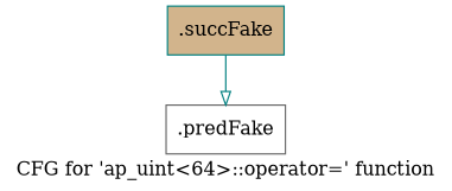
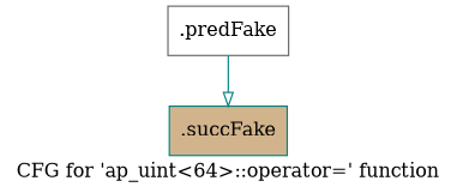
  digraph {
    label="CFG for 'ap_uint\<64\>::operator=' function"
    node [shape=record style=filled]
    n1 [label="{.predFake}" fillcolor=white color=gray40]
    n2 [filename="/mnt/xilinx/Vitis_HLS/2021.2/include/ap_int.h" label="{.succFake}" linenumber=341 fillcolor=tan color=teal]
-   n2 -> n1 [execusionnum=0 filename="/mnt/xilinx/Vitis_HLS/2021.2/include/ap_int.h" color=teal arrowhead=onormal]
+   n1 -> n2 [execusionnum=0 filename="/mnt/xilinx/Vitis_HLS/2021.2/include/ap_int.h" color=teal arrowhead=onormal]
  }
